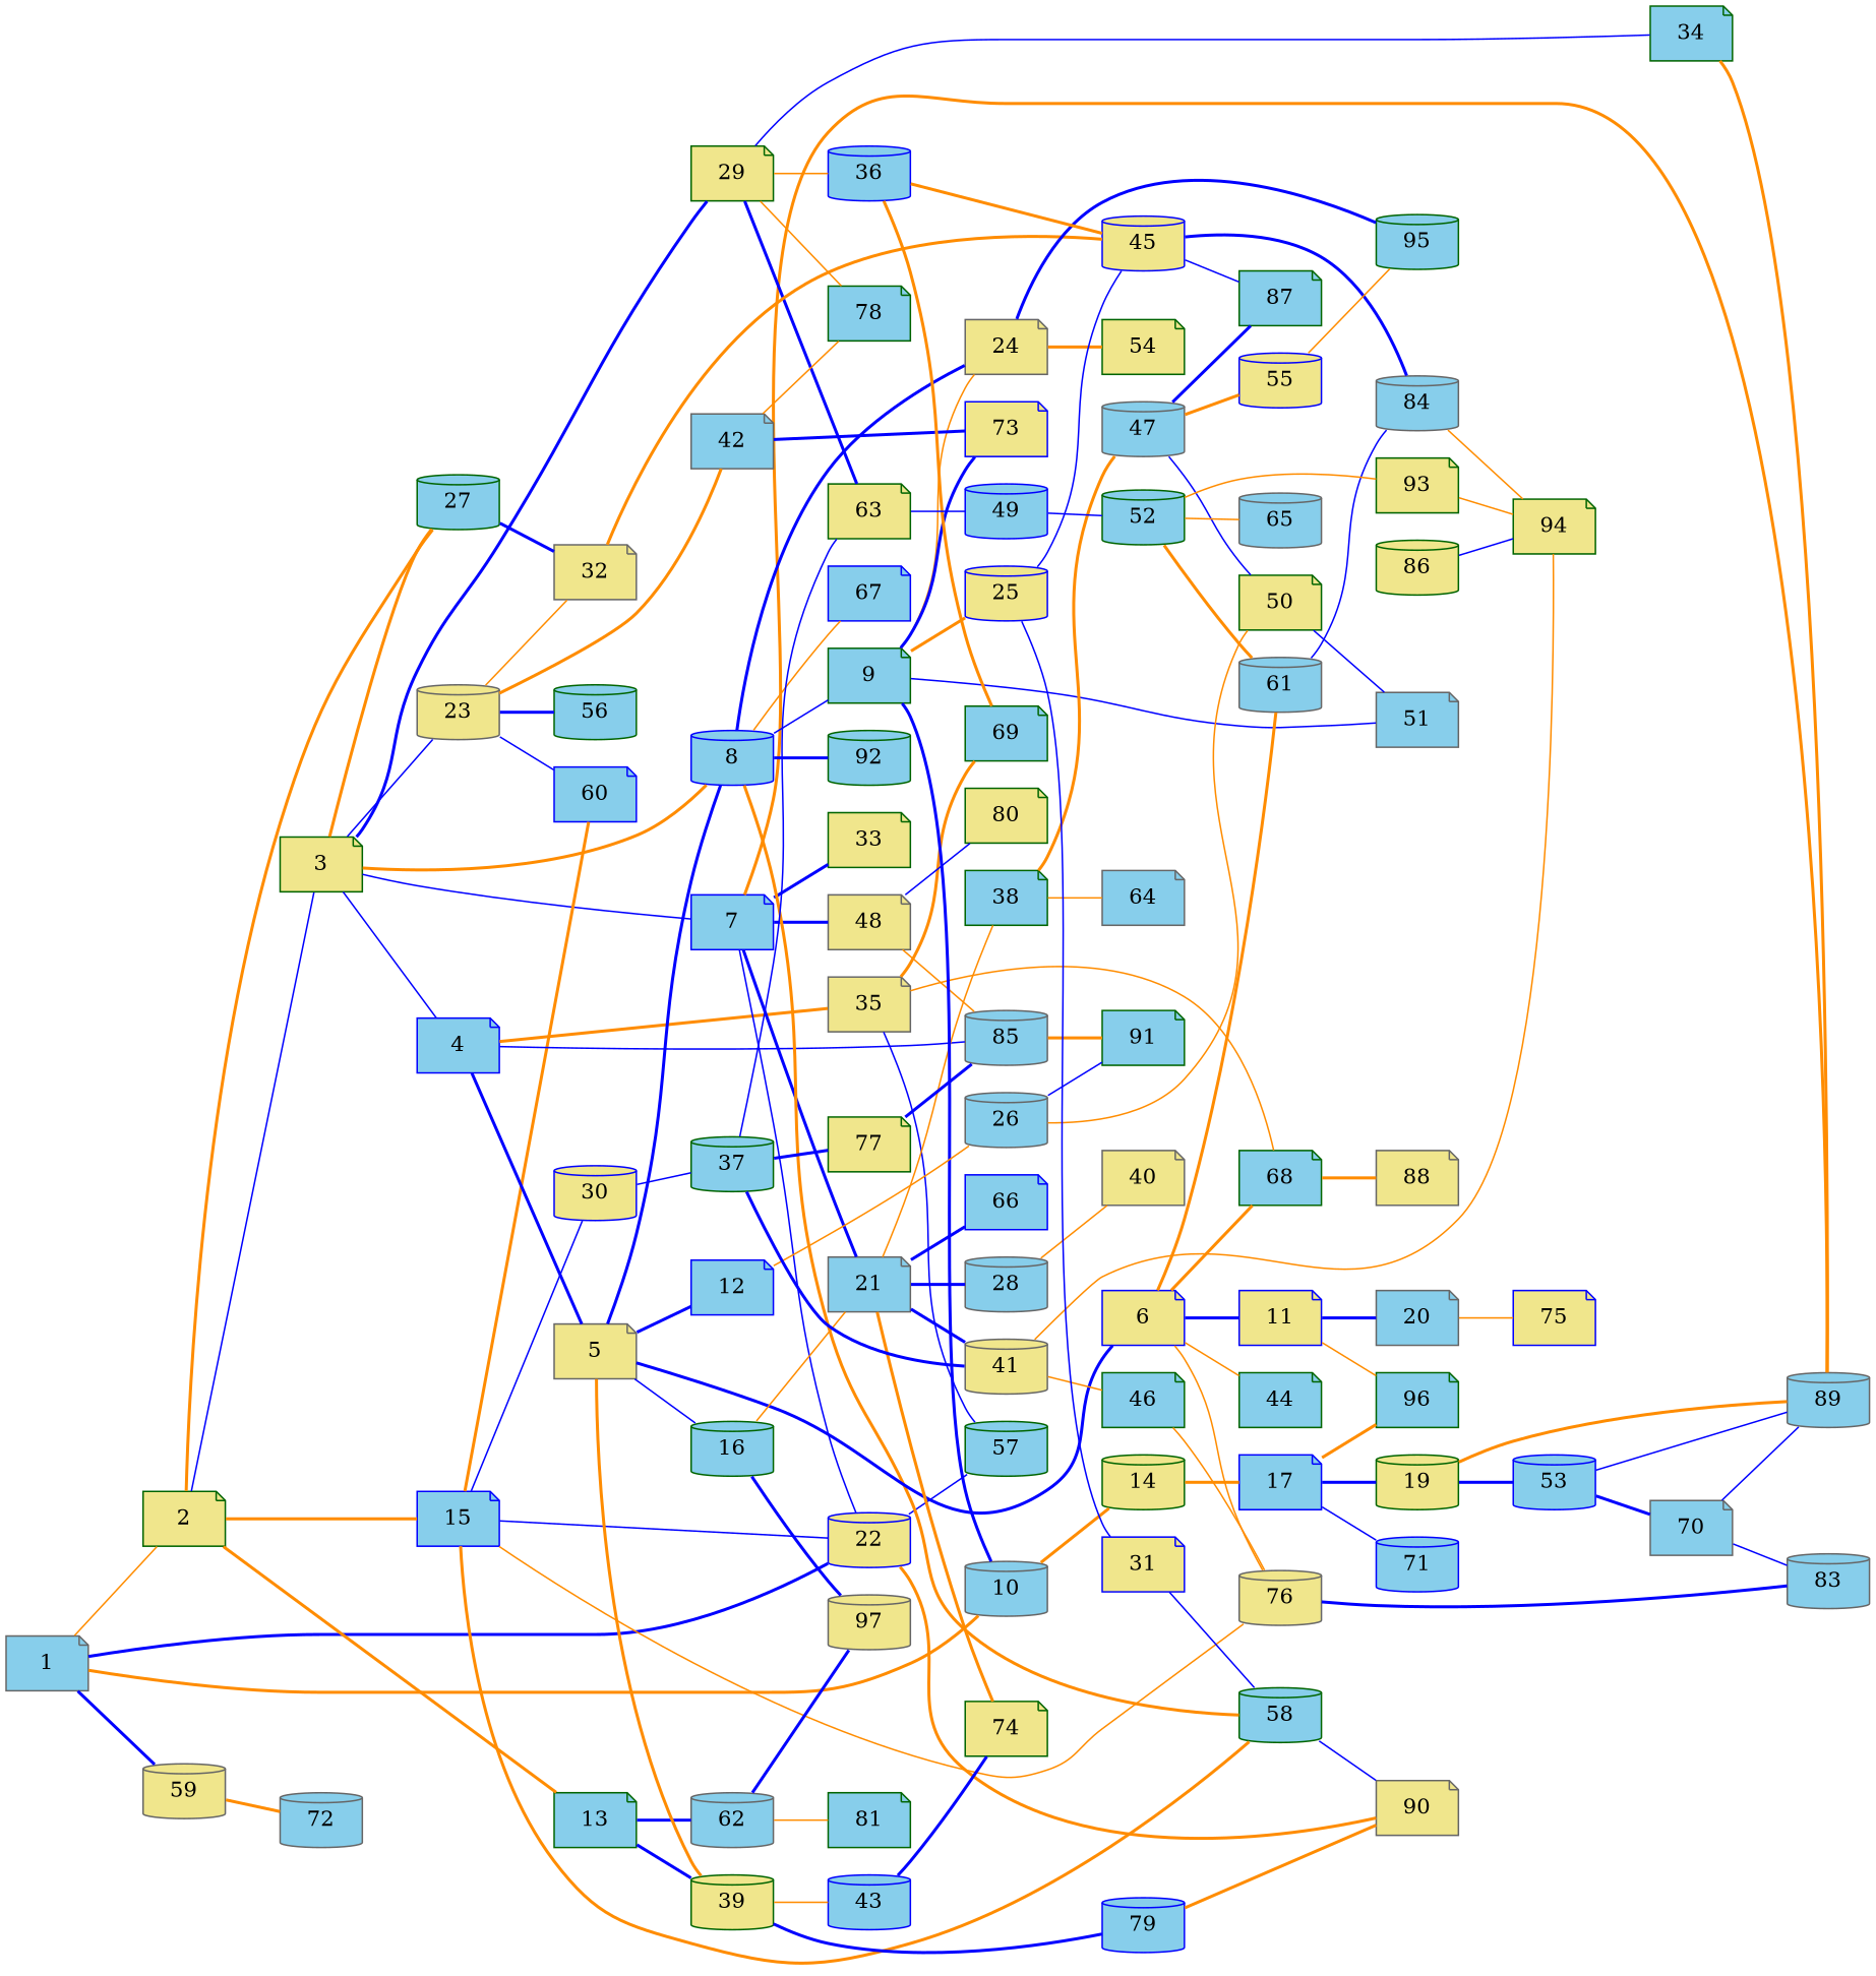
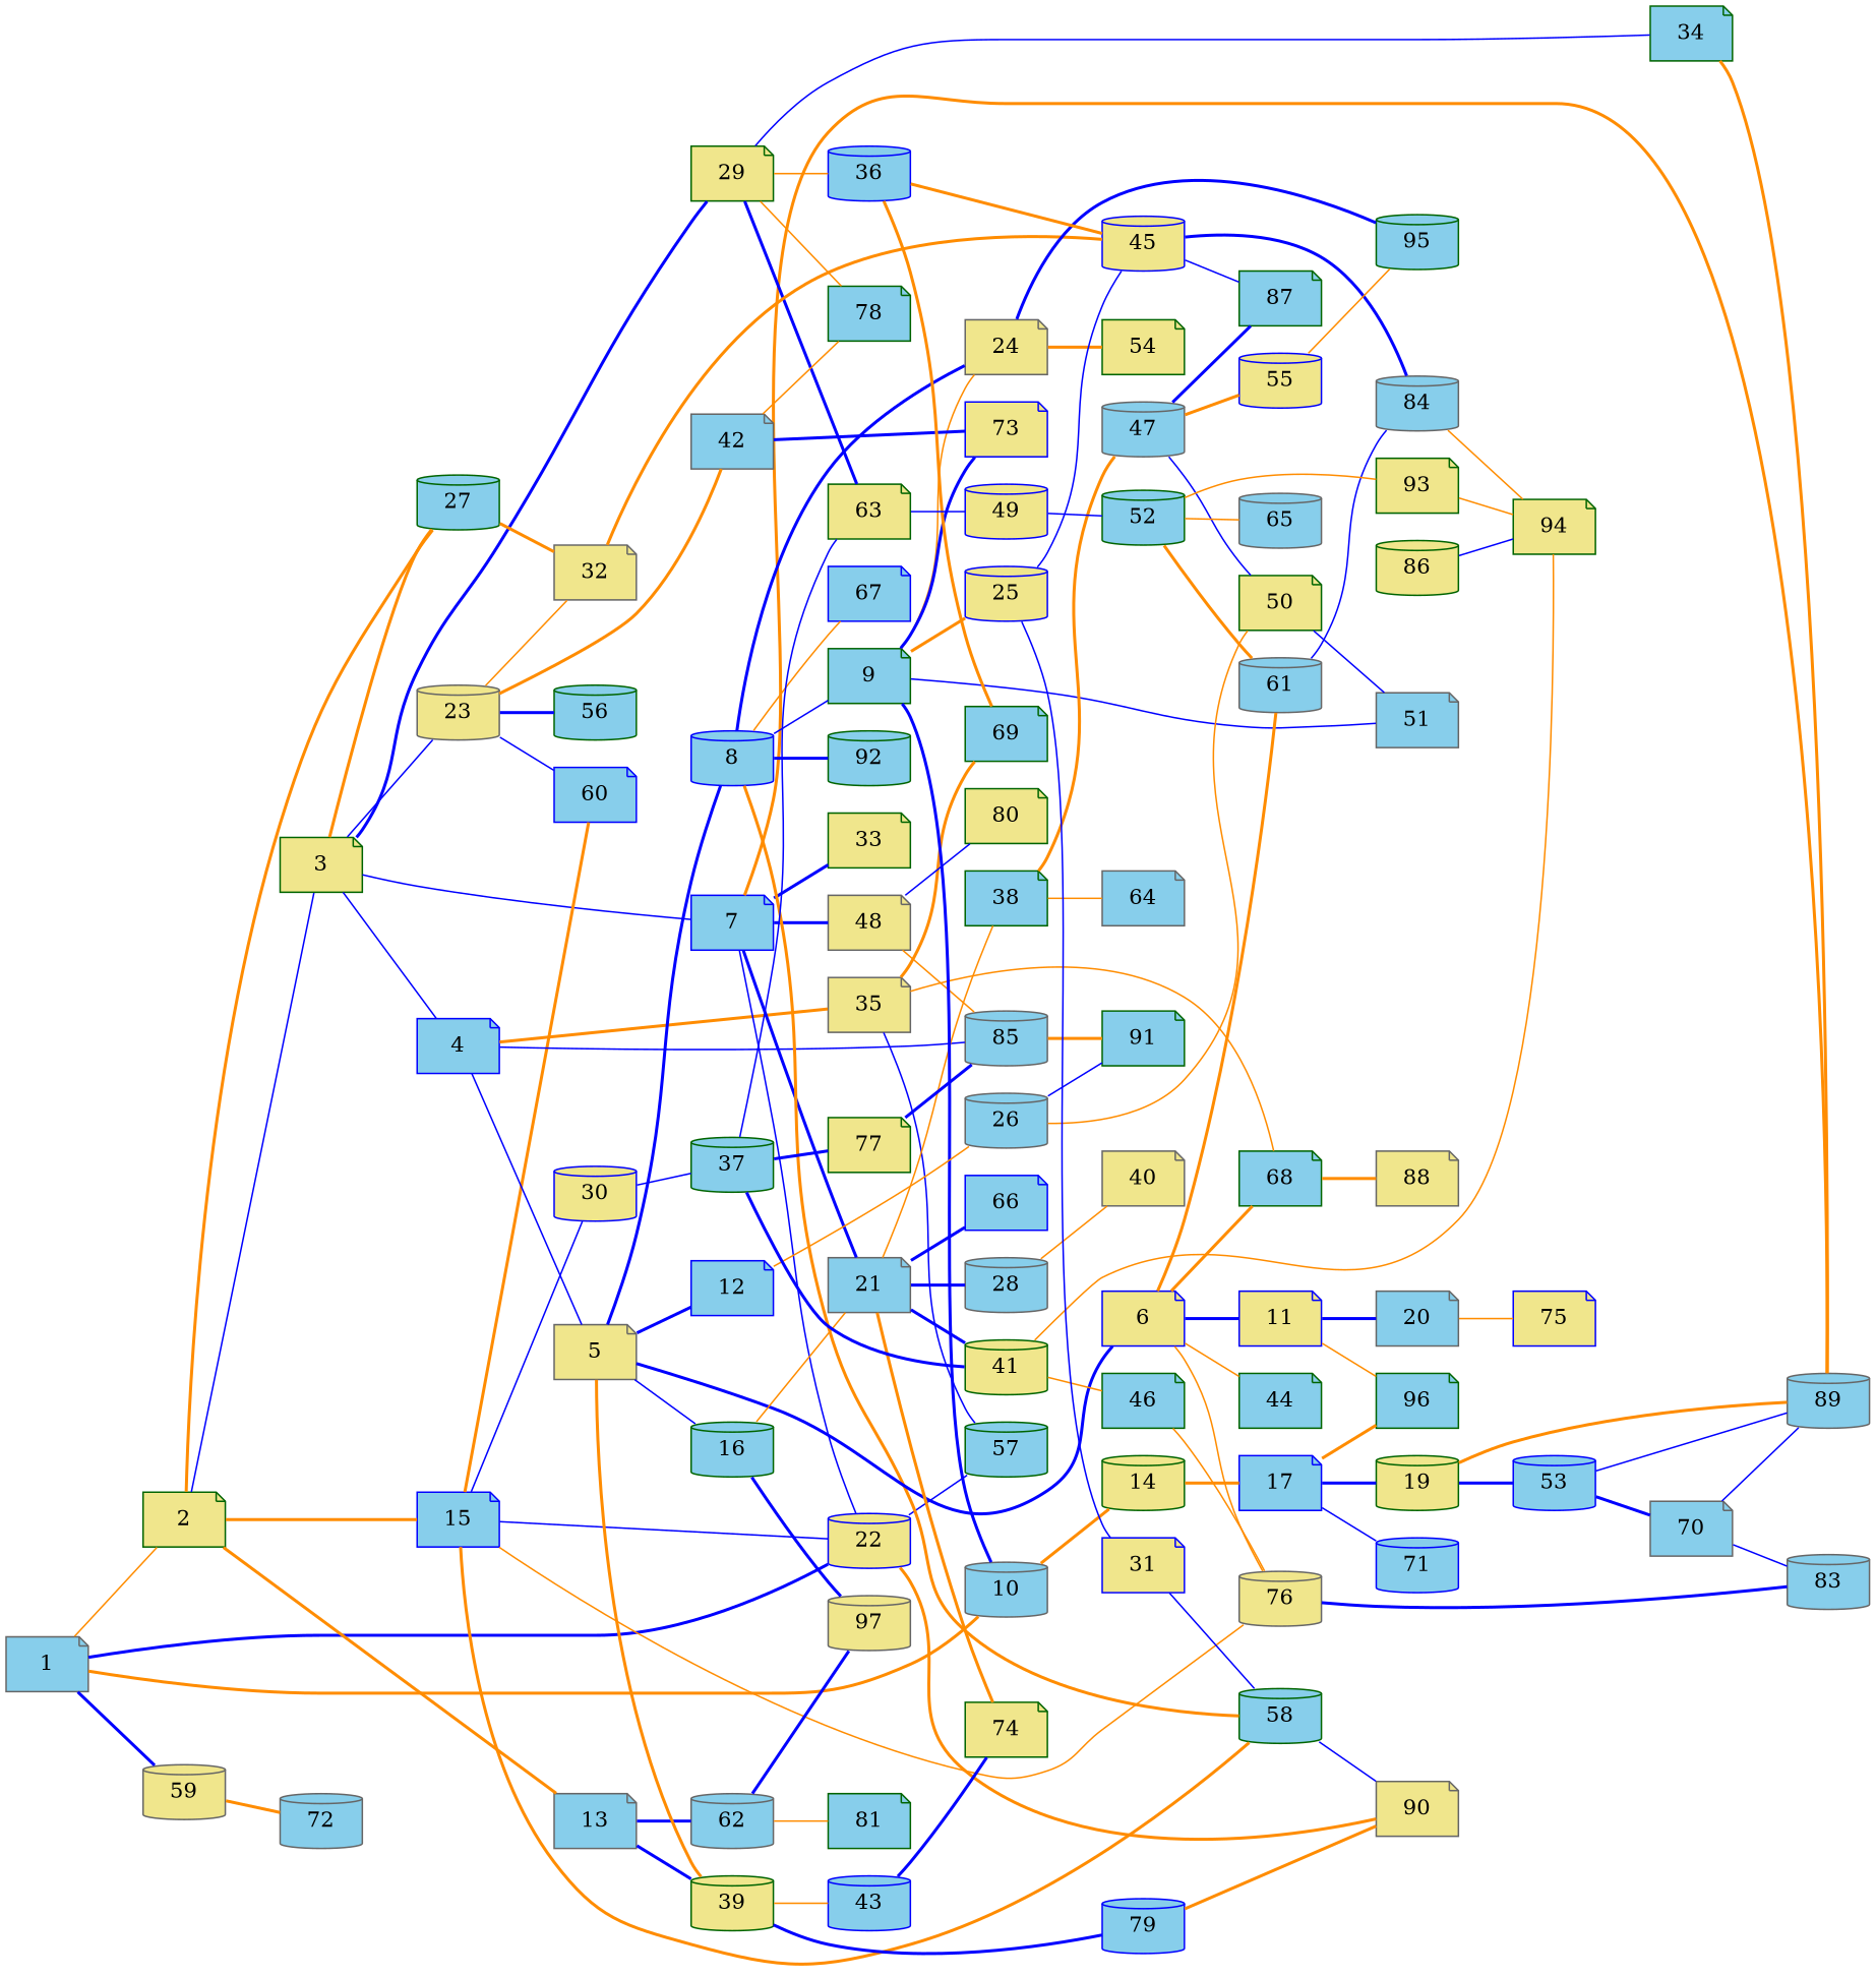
  graph {
    rankdir=LR
    node [color=darkgreen fillcolor=skyblue shape=note style=filled]
    edge [color=blue style=bold]
    1 [color=gray40]
    2 [fillcolor=khaki]
    10 [color=gray40 shape=cylinder]
    22 [color=blue fillcolor=khaki shape=cylinder]
    59 [color=gray40 fillcolor=khaki shape=cylinder]
    3 [fillcolor=khaki]
-   13
+   13 [color=gray40]
    15 [color=blue]
    27 [shape=cylinder]
    14 [fillcolor=khaki shape=cylinder]
    57 [shape=cylinder]
    90 [color=gray40 fillcolor=khaki]
    72 [color=gray40 shape=cylinder]
    4 [color=blue]
    7 [color=blue]
    8 [color=blue shape=cylinder]
    23 [color=gray40 fillcolor=khaki shape=cylinder]
    29 [fillcolor=khaki]
    39 [fillcolor=khaki shape=cylinder]
    62 [color=gray40 shape=cylinder]
    76 [color=gray40 fillcolor=khaki shape=cylinder]
    58 [shape=cylinder]
    30 [color=blue fillcolor=khaki shape=cylinder]
    60 [color=blue]
    32 [color=gray40 fillcolor=khaki]
    5 [color=gray40 fillcolor=khaki]
    35 [color=gray40 fillcolor=khaki]
    85 [color=gray40 shape=cylinder]
    21 [color=gray40]
    33 [fillcolor=khaki]
    48 [color=gray40 fillcolor=khaki]
    89 [color=gray40 shape=cylinder]
    9
    24 [color=gray40 fillcolor=khaki]
    67 [color=blue]
    92 [shape=cylinder]
    42 [color=gray40]
    56 [shape=cylinder]
    34
    36 [color=blue shape=cylinder]
    63 [fillcolor=khaki]
    78
    6 [color=blue fillcolor=khaki]
    12 [color=blue]
    16 [shape=cylinder]
    68
    69
    91
    11 [color=blue fillcolor=khaki]
    44
    61 [color=gray40 shape=cylinder]
    26 [color=gray40 shape=cylinder]
    97 [color=gray40 fillcolor=khaki shape=cylinder]
    43 [color=blue shape=cylinder]
    79 [color=blue shape=cylinder]
    20 [color=gray40]
    96
    84 [color=gray40 shape=cylinder]
    88 [color=gray40 fillcolor=khaki]
    83 [color=gray40 shape=cylinder]
    28 [color=gray40 shape=cylinder]
    38
-   41 [color=gray40 fillcolor=khaki shape=cylinder]
+   41 [fillcolor=khaki shape=cylinder]
    66 [color=blue]
    74 [fillcolor=khaki]
    80 [fillcolor=khaki]
    25 [color=blue fillcolor=khaki shape=cylinder]
    51 [color=gray40]
    73 [color=blue fillcolor=khaki]
    54 [fillcolor=khaki]
    95 [shape=cylinder]
    31 [color=blue fillcolor=khaki]
    45 [color=blue fillcolor=khaki shape=cylinder]
    17 [color=blue]
    75 [color=blue fillcolor=khaki]
    50 [fillcolor=khaki]
    81
    19 [fillcolor=khaki shape=cylinder]
    71 [color=blue shape=cylinder]
    37 [shape=cylinder]
    94 [fillcolor=khaki]
    53 [color=blue shape=cylinder]
    86 [fillcolor=khaki shape=cylinder]
    70 [color=gray40]
    40 [color=gray40 fillcolor=khaki]
    47 [color=gray40 shape=cylinder]
    64 [color=gray40]
    46
    87
-   49 [color=blue shape=cylinder]
+   49 [color=blue fillcolor=khaki shape=cylinder]
    77 [fillcolor=khaki]
    55 [color=blue fillcolor=khaki shape=cylinder]
    52 [shape=cylinder]
    65 [color=gray40 shape=cylinder]
    93 [fillcolor=khaki]
    1 -- 2 [color=darkorange style=solid]
    1 -- 10 [color=darkorange]
    1 -- 22
    1 -- 59
    2 -- 3 [style=solid]
    2 -- 13 [color=darkorange]
    2 -- 15 [color=darkorange]
    2 -- 27 [color=darkorange]
    10 -- 14 [color=darkorange]
    22 -- 57 [style=solid]
    22 -- 90 [color=darkorange]
    59 -- 72 [color=darkorange]
    3 -- 27 [color=darkorange]
    3 -- 4 [style=solid]
    3 -- 7 [style=solid]
-   3 -- 8 [color=darkorange]
    3 -- 23 [style=solid]
    3 -- 29
    13 -- 39
    13 -- 62
    15 -- 22 [style=solid]
    15 -- 76 [color=darkorange style=solid]
    15 -- 58 [color=darkorange]
    15 -- 30 [style=solid]
    15 -- 60 [color=darkorange]
-   27 -- 32
+   27 -- 32 [color=darkorange]
    14 -- 17 [color=darkorange]
-   4 -- 5
+   4 -- 5 [style=solid]
    4 -- 35 [color=darkorange]
    4 -- 85 [style=solid]
    7 -- 22 [style=solid]
    7 -- 21
    7 -- 33
    7 -- 48
    7 -- 89 [color=darkorange]
    8 -- 58 [color=darkorange]
    8 -- 9 [style=solid]
    8 -- 24
    8 -- 67 [color=darkorange style=solid]
    8 -- 92
    23 -- 60 [style=solid]
    23 -- 32 [color=darkorange style=solid]
    23 -- 42 [color=darkorange]
    23 -- 56
    29 -- 34 [style=solid]
    29 -- 36 [color=darkorange style=solid]
    29 -- 63
    29 -- 78 [color=darkorange style=solid]
    39 -- 43 [color=darkorange style=solid]
    39 -- 79
    62 -- 97
    62 -- 81 [color=darkorange style=solid]
    76 -- 83
    58 -- 90 [style=solid]
    30 -- 37 [style=solid]
    32 -- 45 [color=darkorange]
    5 -- 8
    5 -- 39 [color=darkorange]
    5 -- 6
    5 -- 12
    5 -- 16 [style=solid]
    35 -- 57 [style=solid]
    35 -- 68 [color=darkorange style=solid]
    35 -- 69 [color=darkorange]
    85 -- 91 [color=darkorange]
    21 -- 28
    21 -- 38 [color=darkorange style=solid]
    21 -- 41
    21 -- 66
    21 -- 74 [color=darkorange]
    48 -- 85 [color=darkorange style=solid]
    48 -- 80 [style=solid]
    9 -- 10
    9 -- 24 [color=darkorange style=solid]
    9 -- 25 [color=darkorange]
    9 -- 51 [style=solid]
    9 -- 73
    24 -- 54 [color=darkorange]
    24 -- 95
    42 -- 78 [color=darkorange style=solid]
    42 -- 73
    34 -- 89 [color=darkorange]
    36 -- 69 [color=darkorange]
    36 -- 45 [color=darkorange]
    63 -- 49 [style=solid]
    6 -- 76 [color=darkorange style=solid]
    6 -- 68 [color=darkorange]
    6 -- 11
    6 -- 44 [color=darkorange style=solid]
    6 -- 61 [color=darkorange]
    12 -- 26 [color=darkorange style=solid]
    16 -- 21 [color=darkorange style=solid]
    16 -- 97
    68 -- 88 [color=darkorange]
    11 -- 20
    11 -- 96 [color=darkorange style=solid]
    61 -- 84 [style=solid]
    26 -- 91 [style=solid]
    26 -- 50 [color=darkorange style=solid]
    43 -- 74
    79 -- 90 [color=darkorange]
    20 -- 75 [color=darkorange style=solid]
    84 -- 94 [color=darkorange style=solid]
    28 -- 40 [color=darkorange style=solid]
    38 -- 47 [color=darkorange]
    38 -- 64 [color=darkorange style=solid]
    41 -- 94 [color=darkorange style=solid]
    41 -- 46 [color=darkorange style=solid]
    25 -- 31 [style=solid]
    25 -- 45 [style=solid]
    31 -- 58 [style=solid]
    45 -- 84
    45 -- 87 [style=solid]
    17 -- 96 [color=darkorange]
    17 -- 19
    17 -- 71 [style=solid]
    50 -- 51 [style=solid]
    19 -- 89 [color=darkorange]
    19 -- 53
    37 -- 63 [style=solid]
    37 -- 41
    37 -- 77
    53 -- 89 [style=solid]
    53 -- 70
    86 -- 94 [style=solid]
    70 -- 89 [style=solid]
    70 -- 83 [style=solid]
    47 -- 50 [style=solid]
    47 -- 87
    47 -- 55 [color=darkorange]
    46 -- 76 [color=darkorange style=solid]
    49 -- 52 [style=solid]
    77 -- 85
    55 -- 95 [color=darkorange style=solid]
    52 -- 61 [color=darkorange]
    52 -- 65 [color=darkorange style=solid]
    52 -- 93 [color=darkorange style=solid]
    93 -- 94 [color=darkorange style=solid]
  }
